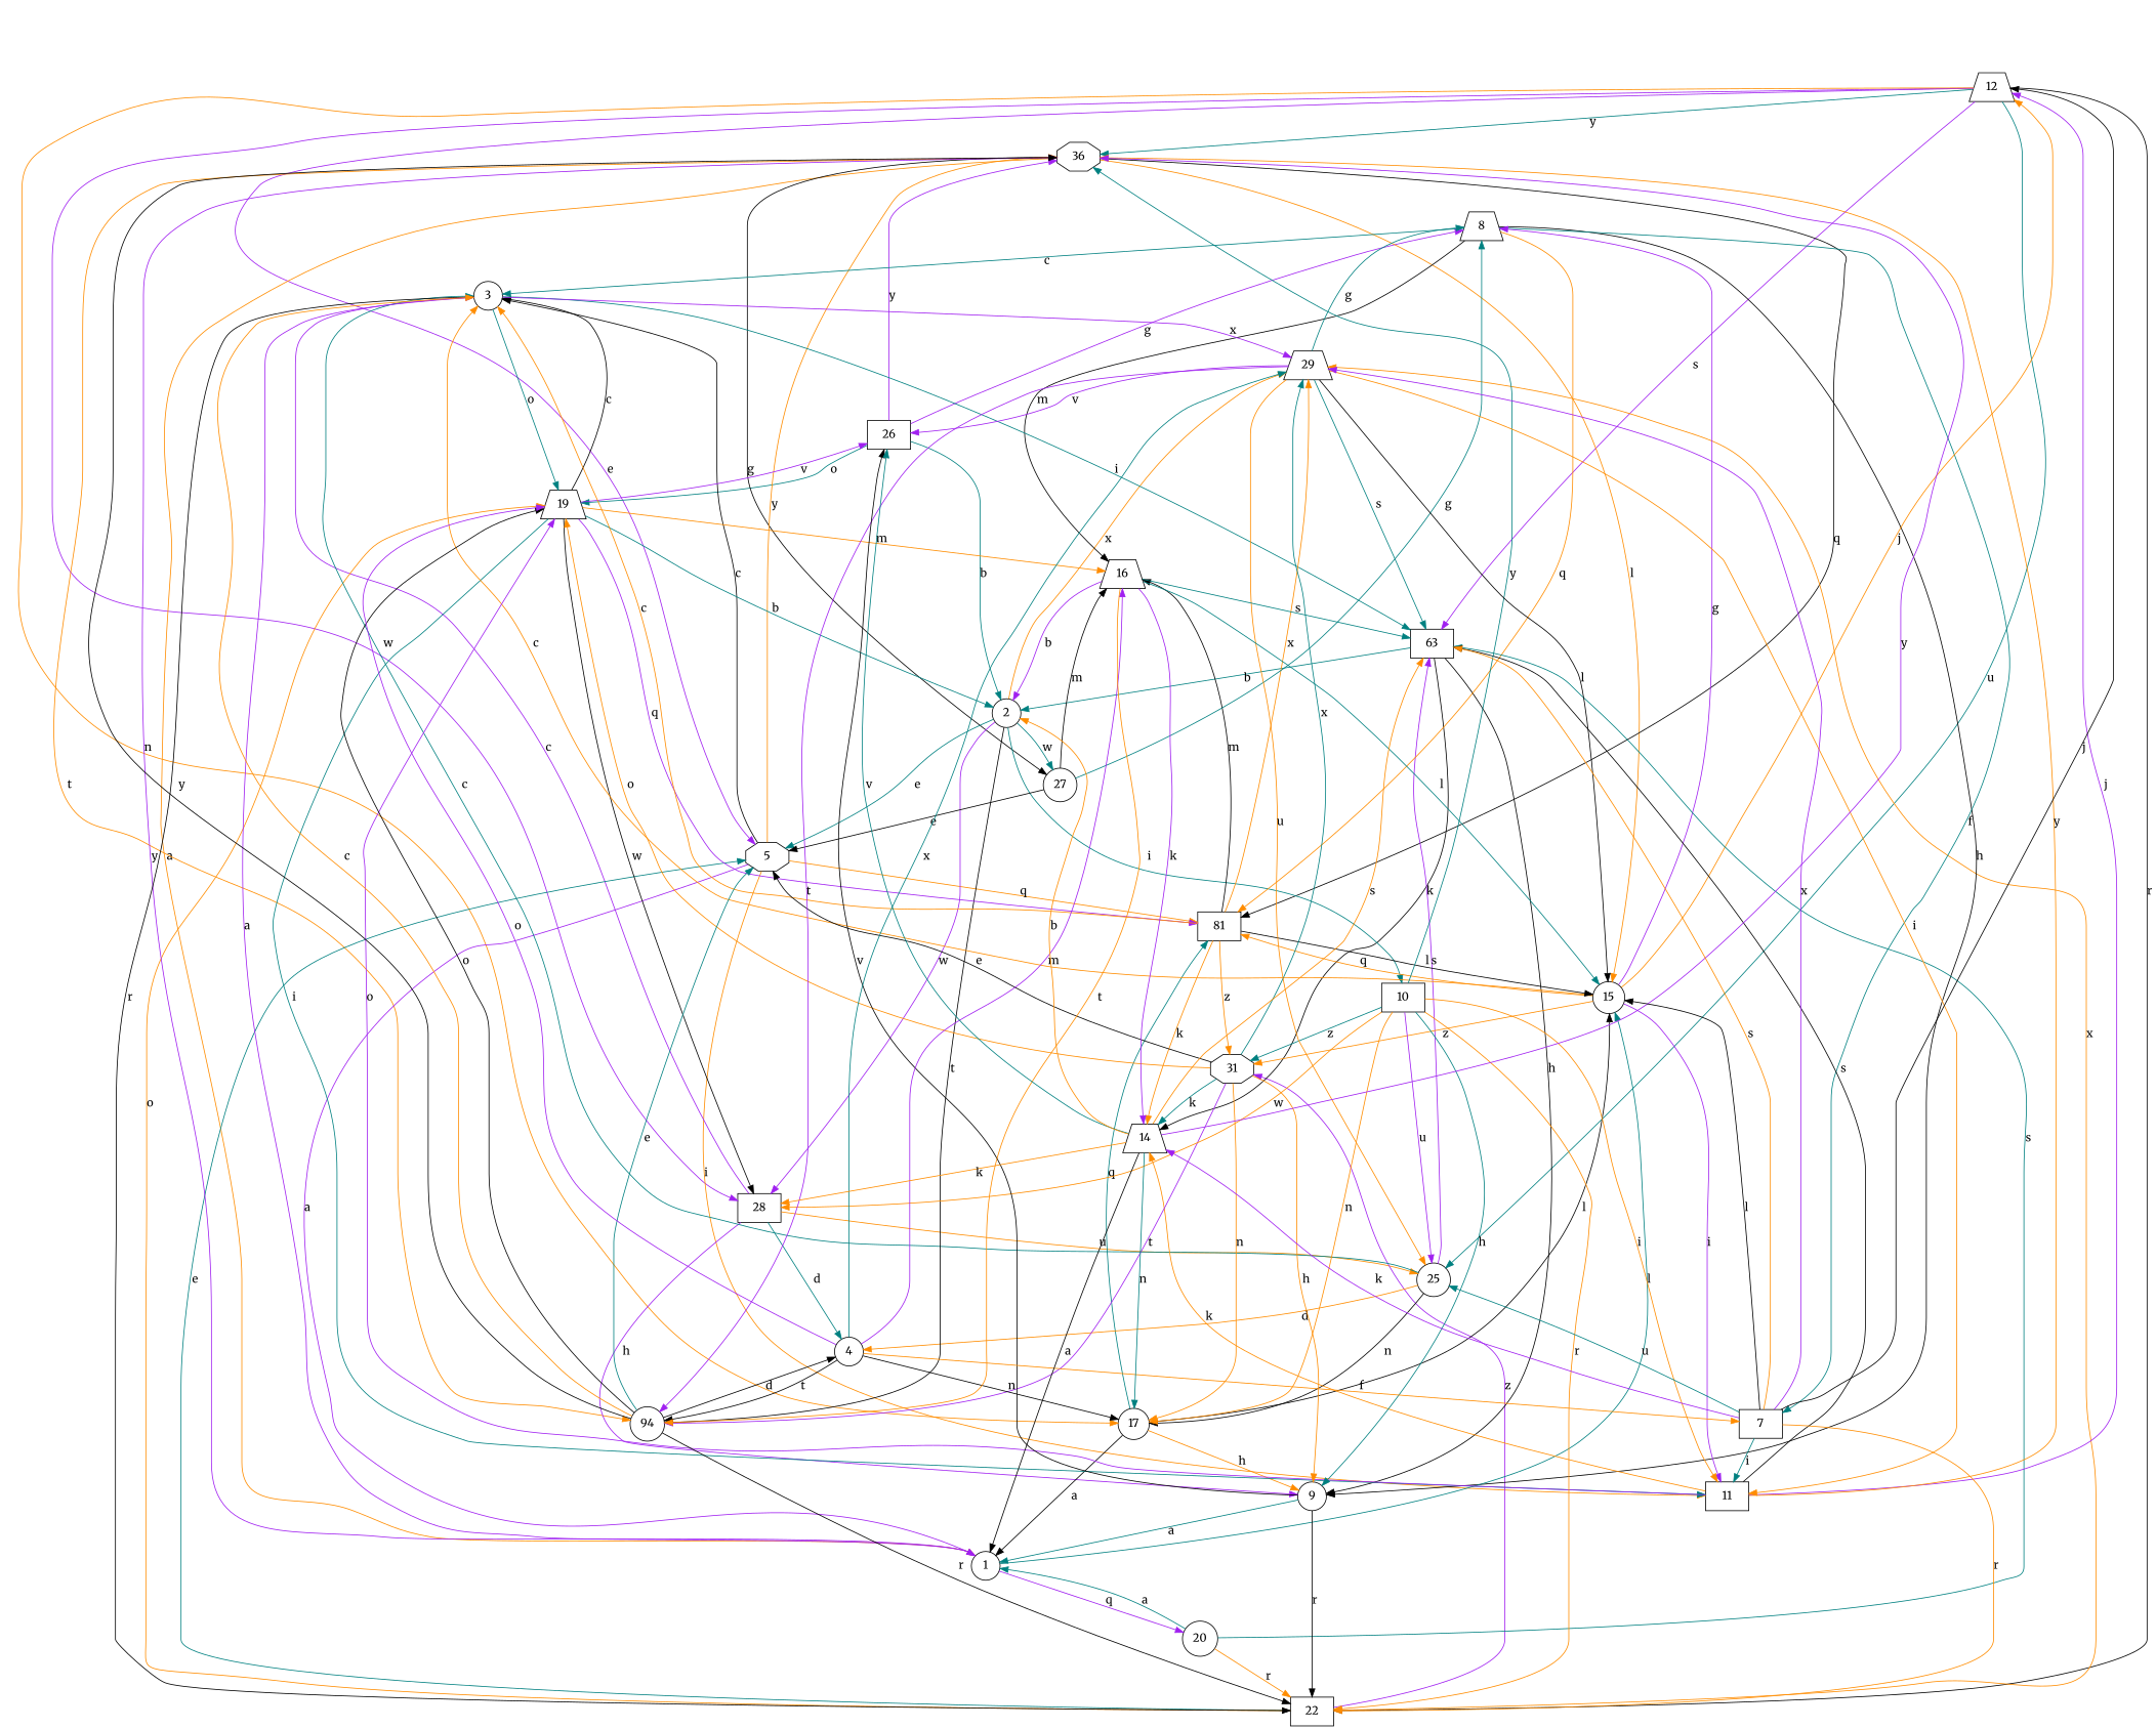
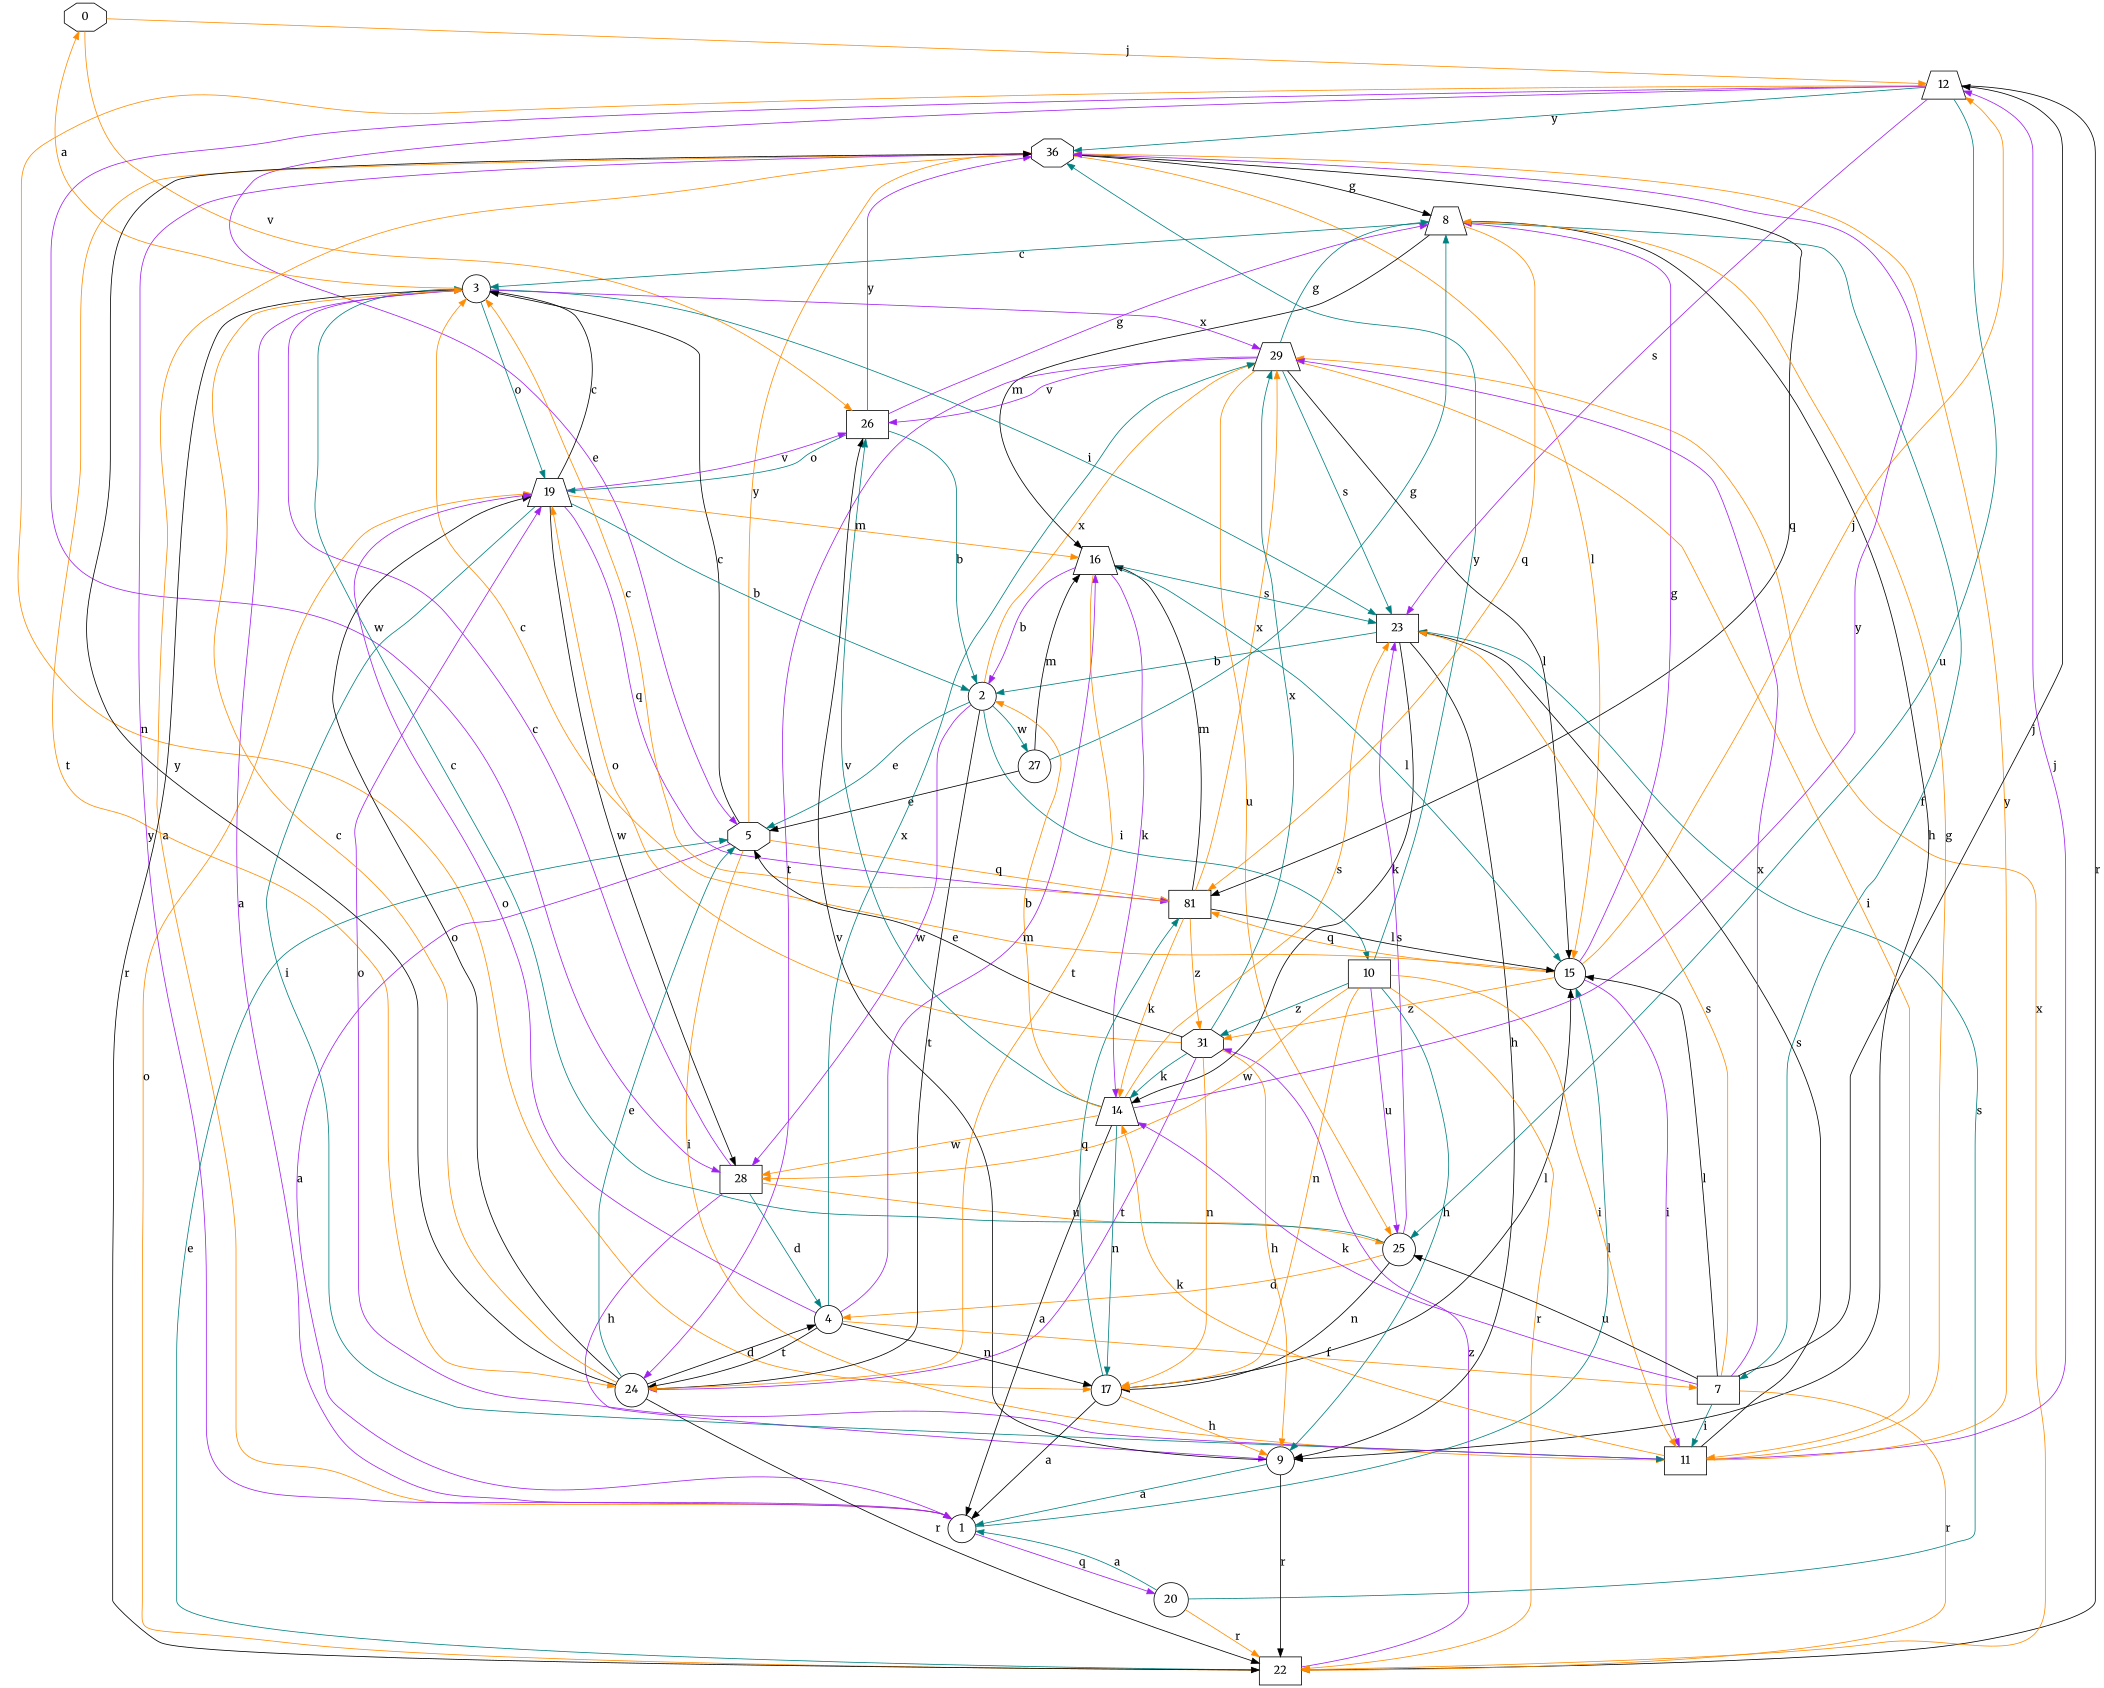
  strict digraph {
    fontname=Merriweather
    node [fontname=Merriweather shape=circle]
    edge [color=darkorange fontname=Merriweather]
+   0 [shape=octagon]
    12 [shape=trapezium]
    26 [shape=box]
    n4 [label=36 shape=octagon]
    5 [shape=octagon]
    28 [shape=box]
    22 [shape=box]
    17
-   23 [shape=box label=63]
+   23 [shape=box]
    25
    2
    19 [shape=trapezium]
    8 [shape=trapezium]
    1
    15
    20
    3
    11 [shape=box]
    n19 [label=81 shape=box]
    31 [shape=octagon]
-   24 [label=94]
+   24
    10 [shape=box]
    27
    29 [shape=trapezium]
    9
    4
    16 [shape=trapezium]
    14 [shape=trapezium]
    7 [shape=box]
+   0 -> 12 [label=j]
+   0 -> 26 [label=v]
    12 -> n4 [color=teal label=y]
    12 -> 5 [color=purple label=e]
    12 -> 28 [color=purple label=w]
    12 -> 22 [color=black label=r]
    12 -> 17 [label=n]
    12 -> 23 [color=purple label=s]
    12 -> 25 [color=teal label=u]
    26 -> n4 [color=purple label=y]
    26 -> 2 [color=teal label=b]
    26 -> 19 [color=teal label=o]
    26 -> 8 [color=purple label=g]
-   n4 -> 27 [color=black label=g]
+   n4 -> 8 [color=black label=g]
    n4 -> 1 [label=a]
    n4 -> 15 [label=l]
    n4 -> n19 [color=black label=q]
    n4 -> 24 [label=t]
    5 -> n4 [label=y]
    5 -> 1 [color=purple label=a]
    5 -> 3 [color=black label=c]
    5 -> 11 [label=i]
    5 -> n19 [label=q]
    28 -> 25 [label=u]
    28 -> 3 [color=purple label=c]
    28 -> 9 [color=purple label=h]
    28 -> 4 [color=teal label=d]
    22 -> 5 [color=teal label=e]
    22 -> 19 [label=o]
    22 -> 31 [color=purple label=z]
    22 -> 29 [label=x]
    17 -> 1 [color=black label=a]
    17 -> 15 [color=black label=l]
    17 -> n19 [color=teal label=q]
    17 -> 9 [label=h]
    23 -> 2 [color=teal label=b]
    23 -> 9 [color=black label=h]
    23 -> 14 [color=black label=k]
    25 -> 17 [color=black label=n]
    25 -> 23 [color=purple label=s]
    25 -> 3 [color=teal label=c]
    25 -> 4 [label=d]
    2 -> 5 [color=teal label=e]
    2 -> 28 [color=purple label=w]
    2 -> 24 [color=black label=t]
    2 -> 10 [color=teal label=i]
    2 -> 27 [color=teal label=w]
    2 -> 29 [label=x]
    19 -> 26 [color=purple label=v]
    19 -> 28 [color=black label=w]
    19 -> 2 [color=teal label=b]
    19 -> 3 [color=black label=c]
    19 -> 11 [color=teal label=i]
    19 -> n19 [color=purple label=q]
    19 -> 16 [label=m]
    8 -> 3 [color=teal label=c]
    8 -> n19 [label=q]
    8 -> 9 [color=black label=h]
    8 -> 16 [color=black label=m]
    8 -> 7 [color=teal label=f]
    1 -> n4 [color=purple label=y]
    1 -> 15 [color=teal label=l]
    1 -> 20 [color=purple label=q]
    15 -> 12 [label=j]
    15 -> 8 [color=purple label=g]
    15 -> 3 [label=c]
    15 -> 11 [color=purple label=i]
    15 -> n19 [label=q]
    15 -> 31 [label=z]
    20 -> 22 [label=r]
    20 -> 23 [color=teal label=s]
    20 -> 1 [color=teal label=a]
+   3 -> 0 [label=a]
    3 -> 22 [color=black label=r]
    3 -> 23 [color=teal label=i]
    3 -> 19 [color=teal label=o]
    3 -> 1 [color=purple label=a]
    3 -> 29 [color=purple label=x]
    11 -> 12 [color=purple label=j]
    11 -> n4 [label=y]
    11 -> 23 [color=black label=s]
    11 -> 19 [color=purple label=o]
+   11 -> 8 [label=g]
    11 -> 14 [label=k]
    n19 -> 15 [color=black label=l]
    n19 -> 3 [label=c]
    n19 -> 31 [label=z]
    n19 -> 29 [label=x]
    n19 -> 16 [color=black label=m]
    n19 -> 14 [label=k]
    31 -> 5 [color=black label=e]
    31 -> 17 [label=n]
    31 -> 19 [label=o]
    31 -> 24 [color=purple label=t]
    31 -> 29 [color=teal label=x]
    31 -> 9 [label=h]
    31 -> 14 [color=teal label=k]
    24 -> n4 [color=black label=y]
    24 -> 5 [color=teal label=e]
    24 -> 22 [color=black label=r]
    24 -> 19 [color=black label=o]
    24 -> 3 [label=c]
    24 -> 4 [color=black label=d]
    10 -> n4 [color=teal label=y]
    10 -> 28 [label=w]
    10 -> 22 [label=r]
    10 -> 17 [label=n]
    10 -> 25 [color=purple label=u]
    10 -> 11 [label=i]
    10 -> 31 [color=teal label=z]
    10 -> 9 [color=teal label=h]
    27 -> 5 [color=black label=e]
    27 -> 8 [color=teal label=g]
    27 -> 16 [color=black label=m]
    29 -> 26 [color=purple label=v]
    29 -> 23 [color=teal label=s]
    29 -> 25 [label=u]
    29 -> 8 [color=teal label=g]
    29 -> 15 [color=black label=l]
    29 -> 11 [label=i]
    29 -> 24 [color=purple label=t]
    9 -> 26 [color=black label=v]
    9 -> 22 [color=black label=r]
    9 -> 1 [color=teal label=a]
    4 -> 17 [color=black label=n]
    4 -> 19 [color=purple label=o]
    4 -> 24 [color=black label=t]
    4 -> 29 [color=teal label=x]
    4 -> 16 [color=purple label=m]
    4 -> 7 [label=f]
    16 -> 23 [color=teal label=s]
    16 -> 2 [color=purple label=b]
    16 -> 15 [color=teal label=l]
    16 -> 24 [label=t]
    16 -> 14 [color=purple label=k]
    14 -> 26 [color=teal label=v]
    14 -> n4 [color=purple label=y]
-   14 -> 28 [label=k]
+   14 -> 28 [label=w]
    14 -> 17 [color=teal label=n]
    14 -> 23 [label=s]
    14 -> 2 [label=b]
    14 -> 1 [color=black label=a]
    7 -> 12 [color=black label=j]
    7 -> 22 [label=r]
    7 -> 23 [label=s]
-   7 -> 25 [color=teal label=u]
+   7 -> 25 [color=black label=u]
    7 -> 15 [color=black label=l]
    7 -> 11 [color=teal label=i]
    7 -> 29 [color=purple label=x]
    7 -> 14 [color=purple label=k]
  }
